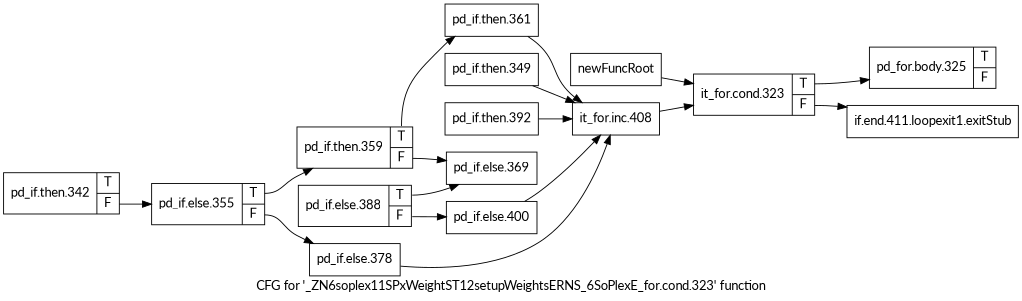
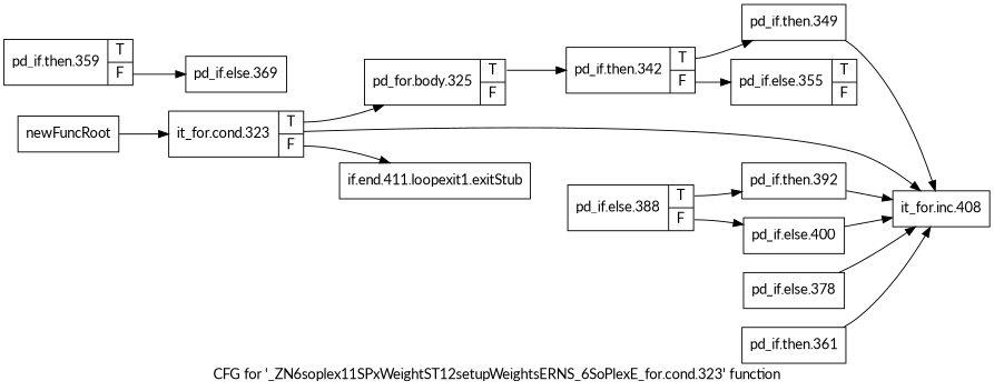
  digraph {
    fontname=Lato
    label="CFG for '_ZN6soplex11SPxWeightST12setupWeightsERNS_6SoPlexE_for.cond.323' function"
    rankdir=LR
    node [fontname=Lato shape=record]
    edge [fontname=Lato]
    n1 [label="{newFuncRoot}"]
    n2 [label="{it_for.cond.323|{<s0>T|<s1>F}}"]
    n3 [label="{if.end.411.loopexit1.exitStub}"]
    n4 [label="{pd_for.body.325|{<s0>T|<s1>F}}"]
    n5 [label="{pd_if.then.342|{<s0>T|<s1>F}}"]
    n6 [label="{pd_if.then.349}"]
    n7 [label="{pd_if.else.355|{<s0>T|<s1>F}}"]
    n8 [label="{pd_if.else.388|{<s0>T|<s1>F}}"]
    n9 [label="{pd_if.then.392}"]
    n10 [label="{pd_if.else.400}"]
    n11 [label="{it_for.inc.408}"]
    n12 [label="{pd_if.then.359|{<s0>T|<s1>F}}"]
    n13 [label="{pd_if.else.378}"]
    n14 [label="{pd_if.then.361}"]
    n15 [label="{pd_if.else.369}"]
    n1 -> n2
    n2 -> n3 [tailport=s1]
    n2 -> n4 [tailport=s0]
+   n4 -> n5 [tailport=s0]
+   n5 -> n6 [tailport=s0]
    n5 -> n7 [tailport=s1]
    n6 -> n11
-   n7 -> n12 [tailport=s0]
-   n7 -> n13 [tailport=s1]
-   n8 -> n15 [tailport=s0]
+   n8 -> n9 [tailport=s0]
    n8 -> n10 [tailport=s1]
    n9 -> n11
    n10 -> n11
-   n11 -> n2
-   n12 -> n14 [tailport=s0]
+   n2 -> n11
    n12 -> n15 [tailport=s1]
    n13 -> n11
    n14 -> n11
  }
